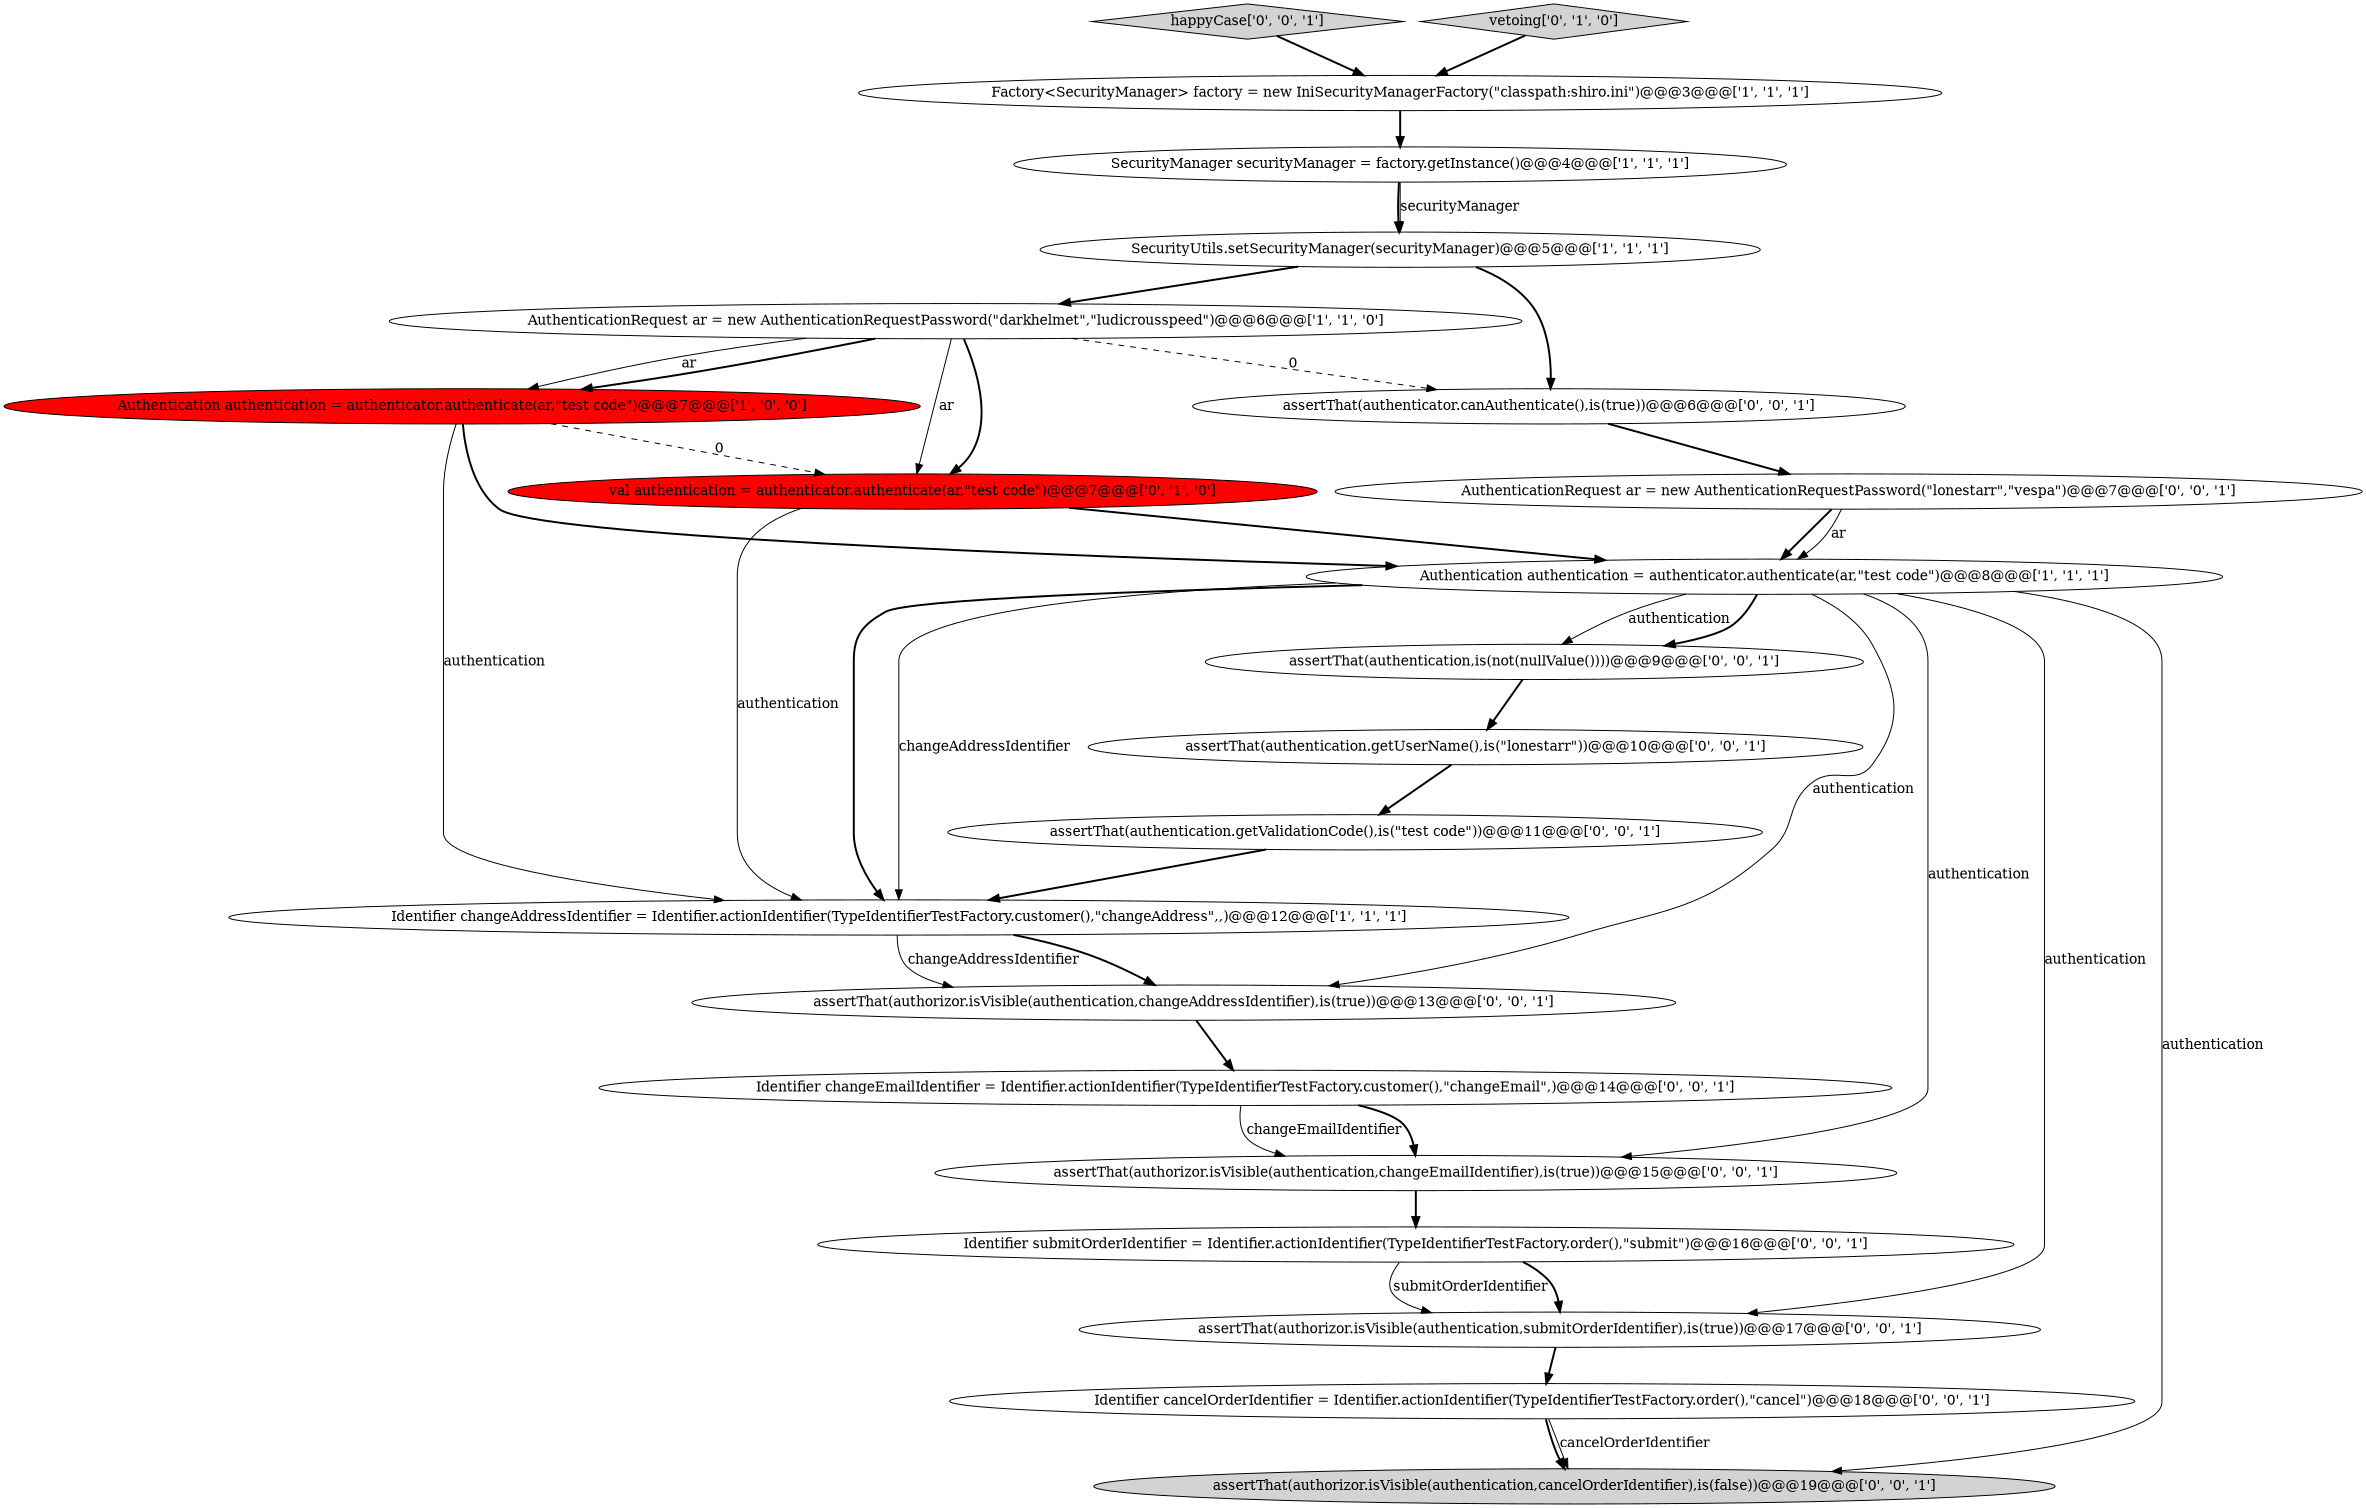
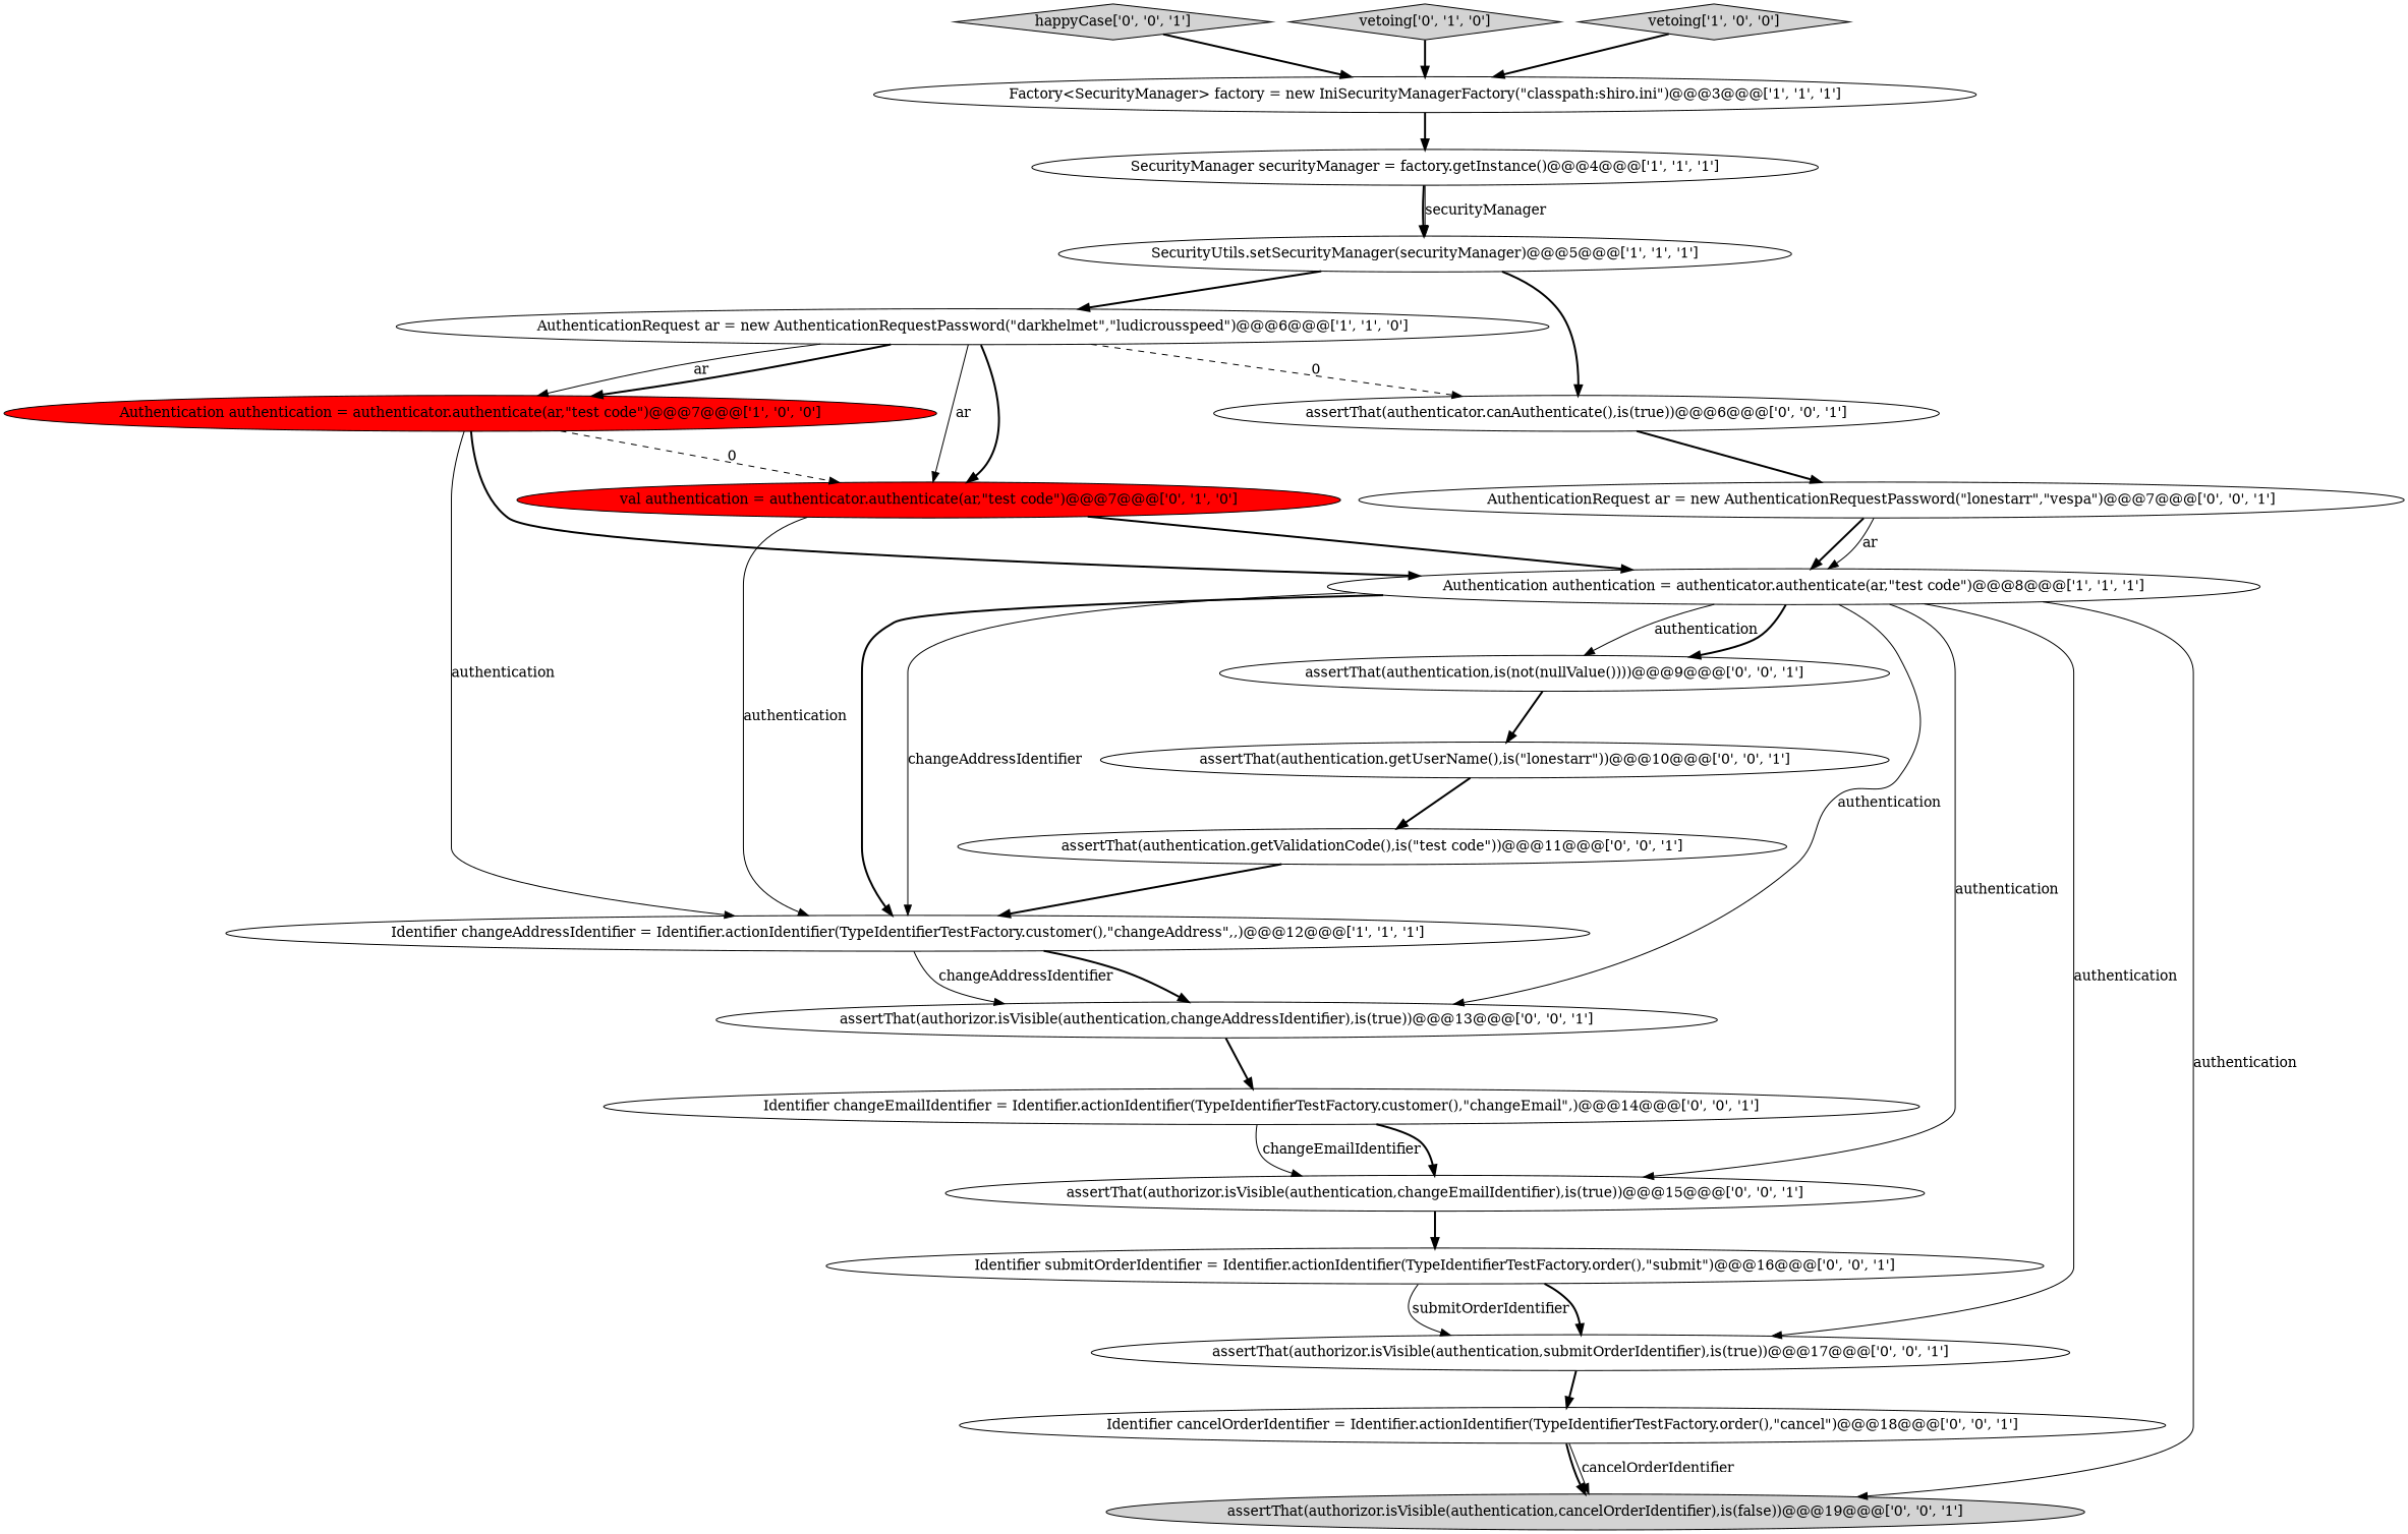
  digraph {
    node [fillcolor=white shape=ellipse style=filled]
    edge [style=bold]
    n1 [fillcolor=red label="Authentication authentication = authenticator.authenticate(ar,\"test code\")@@@7@@@['1', '0', '0']"]
    n2 [fillcolor=red label="val authentication = authenticator.authenticate(ar,\"test code\")@@@7@@@['0', '1', '0']"]
    n3 [label="Authentication authentication = authenticator.authenticate(ar,\"test code\")@@@8@@@['1', '1', '1']"]
    n4 [label="Identifier changeAddressIdentifier = Identifier.actionIdentifier(TypeIdentifierTestFactory.customer(),\"changeAddress\",,)@@@12@@@['1', '1', '1']"]
    n5 [label="Factory<SecurityManager> factory = new IniSecurityManagerFactory(\"classpath:shiro.ini\")@@@3@@@['1', '1', '1']"]
    n6 [label="SecurityManager securityManager = factory.getInstance()@@@4@@@['1', '1', '1']"]
    n7 [fillcolor=lightgray label="happyCase['0', '0', '1']" shape=diamond]
    n8 [label="assertThat(authenticator.canAuthenticate(),is(true))@@@6@@@['0', '0', '1']"]
    n9 [label="AuthenticationRequest ar = new AuthenticationRequestPassword(\"lonestarr\",\"vespa\")@@@7@@@['0', '0', '1']"]
    n10 [label="SecurityUtils.setSecurityManager(securityManager)@@@5@@@['1', '1', '1']"]
    n11 [label="AuthenticationRequest ar = new AuthenticationRequestPassword(\"darkhelmet\",\"ludicrousspeed\")@@@6@@@['1', '1', '0']"]
    n12 [fillcolor=lightgray label="vetoing['0', '1', '0']" shape=diamond]
    n13 [label="assertThat(authentication.getUserName(),is(\"lonestarr\"))@@@10@@@['0', '0', '1']"]
    n14 [label="assertThat(authentication.getValidationCode(),is(\"test code\"))@@@11@@@['0', '0', '1']"]
    n15 [label="Identifier changeEmailIdentifier = Identifier.actionIdentifier(TypeIdentifierTestFactory.customer(),\"changeEmail\",)@@@14@@@['0', '0', '1']"]
    n16 [label="assertThat(authorizor.isVisible(authentication,changeEmailIdentifier),is(true))@@@15@@@['0', '0', '1']"]
    n17 [label="Identifier submitOrderIdentifier = Identifier.actionIdentifier(TypeIdentifierTestFactory.order(),\"submit\")@@@16@@@['0', '0', '1']"]
    n18 [label="assertThat(authorizor.isVisible(authentication,submitOrderIdentifier),is(true))@@@17@@@['0', '0', '1']"]
+   n19 [fillcolor=lightgray label="vetoing['1', '0', '0']" shape=diamond]
    n20 [label="assertThat(authentication,is(not(nullValue())))@@@9@@@['0', '0', '1']"]
    n21 [label="assertThat(authorizor.isVisible(authentication,changeAddressIdentifier),is(true))@@@13@@@['0', '0', '1']"]
    n22 [fillcolor=lightgray label="assertThat(authorizor.isVisible(authentication,cancelOrderIdentifier),is(false))@@@19@@@['0', '0', '1']"]
    n23 [label="Identifier cancelOrderIdentifier = Identifier.actionIdentifier(TypeIdentifierTestFactory.order(),\"cancel\")@@@18@@@['0', '0', '1']"]
    n1 -> n2 [label=0 style=dashed]
    n1 -> n3
    n1 -> n4 [label=authentication style=solid]
    n2 -> n3
    n2 -> n4 [label=authentication style=solid]
    n3 -> n4
    n3 -> n4 [label=changeAddressIdentifier style=solid]
    n3 -> n16 [label=authentication style=solid]
    n3 -> n18 [label=authentication style=solid]
    n3 -> n20 [label=authentication style=solid]
    n3 -> n20
    n3 -> n21 [label=authentication style=solid]
    n3 -> n22 [label=authentication style=solid]
    n4 -> n21
    n4 -> n21 [label=changeAddressIdentifier style=solid]
    n5 -> n6
    n6 -> n10
    n6 -> n10 [label=securityManager style=solid]
    n7 -> n5
    n8 -> n9
    n9 -> n3
    n9 -> n3 [label=ar style=solid]
    n10 -> n8
    n10 -> n11
    n11 -> n1
    n11 -> n1 [label=ar style=solid]
    n11 -> n2
    n11 -> n2 [label=ar style=solid]
    n11 -> n8 [label=0 style=dashed]
    n12 -> n5
    n13 -> n14
    n14 -> n4
    n15 -> n16 [label=changeEmailIdentifier style=solid]
    n15 -> n16
    n16 -> n17
    n17 -> n18 [label=submitOrderIdentifier style=solid]
    n17 -> n18
    n18 -> n23
+   n19 -> n5
    n20 -> n13
    n21 -> n15
    n23 -> n22
    n23 -> n22 [label=cancelOrderIdentifier style=solid]
  }
